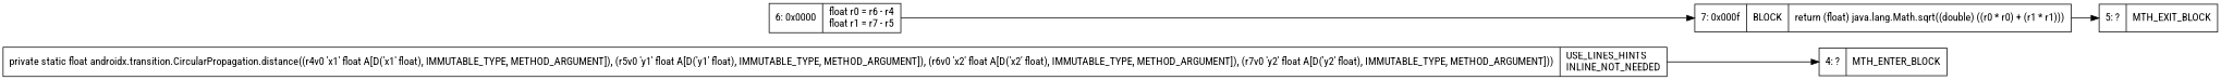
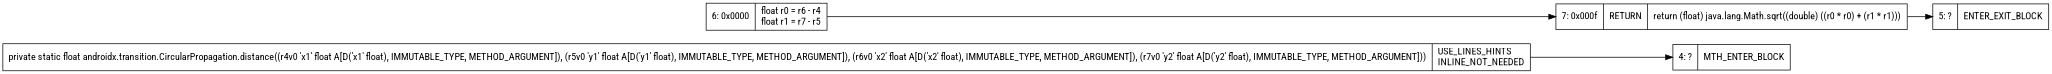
  digraph {
    fontname="Roboto Condensed"
    rankdir=LR
    node [fontname="Roboto Condensed" shape=record]
    edge [fontname="Roboto Condensed"]
    n1 [label="{4\:\ ?|MTH_ENTER_BLOCK\l}"]
    n2 [label="{6\:\ 0x0000|float r0 = r6 \- r4\lfloat r1 = r7 \- r5\l}"]
-   n3 [label="{7\:\ 0x000f|BLOCK\l|return (float) java.lang.Math.sqrt((double) ((r0 * r0) + (r1 * r1)))\l}"]
-   n4 [label="{5\:\ ?|MTH_EXIT_BLOCK\l}"]
+   n3 [label="{7\:\ 0x000f|RETURN\l|return (float) java.lang.Math.sqrt((double) ((r0 * r0) + (r1 * r1)))\l}"]
+   n4 [label="{5\:\ ?|ENTER_EXIT_BLOCK\l}"]
    n5 [label="{private static float androidx.transition.CircularPropagation.distance((r4v0 'x1' float A[D('x1' float), IMMUTABLE_TYPE, METHOD_ARGUMENT]), (r5v0 'y1' float A[D('y1' float), IMMUTABLE_TYPE, METHOD_ARGUMENT]), (r6v0 'x2' float A[D('x2' float), IMMUTABLE_TYPE, METHOD_ARGUMENT]), (r7v0 'y2' float A[D('y2' float), IMMUTABLE_TYPE, METHOD_ARGUMENT]))  | USE_LINES_HINTS\lINLINE_NOT_NEEDED\l}"]
    n2 -> n3
    n3 -> n4
    n5 -> n1
  }
